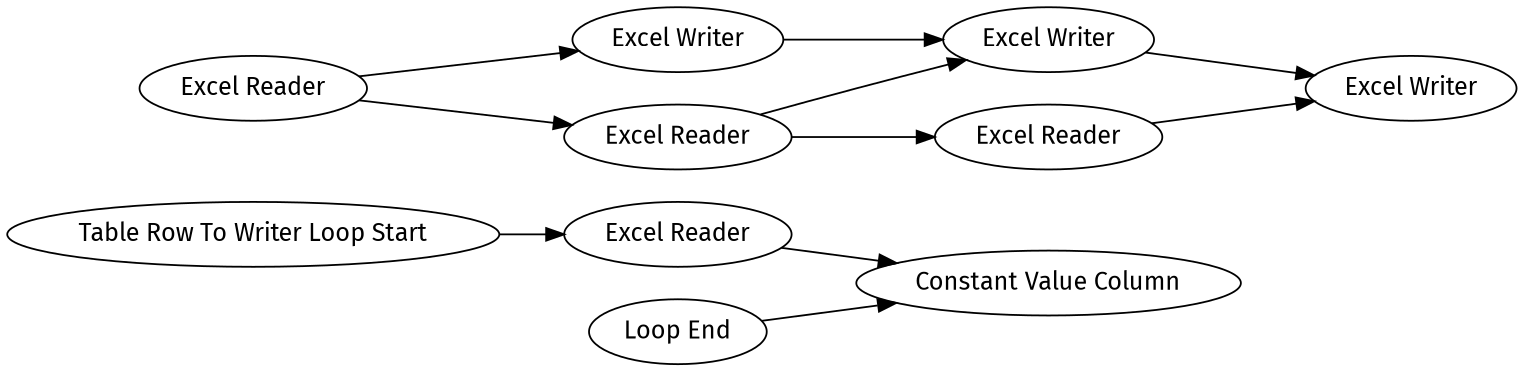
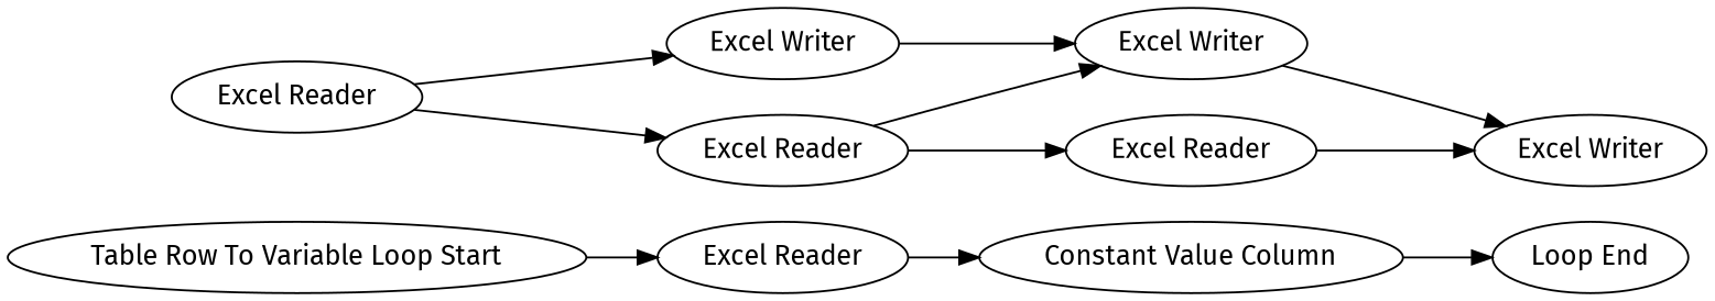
  digraph {
    fontname="Fira Sans"
    rankdir=LR
    node [fontname="Fira Sans"]
    edge [fontname="Fira Sans"]
-   n1 [label="Table Row To Writer Loop Start"]
+   n1 [label="Table Row To Variable Loop Start"]
    n2 [label="Excel Reader"]
    n3 [label="Constant Value Column"]
    n4 [label="Loop End"]
    n5 [label="Excel Reader"]
    n6 [label="Excel Writer"]
    n7 [label="Excel Reader"]
    n8 [label="Excel Writer"]
    n9 [label="Excel Reader"]
    n10 [label="Excel Writer"]
    n1 -> n2
    n2 -> n3
-   n4 -> n3
+   n3 -> n4
    n5 -> n6
    n7 -> n8
    n7 -> n9
    n8 -> n10
    n9 -> n5
    n9 -> n10
    n10 -> n6
  }
